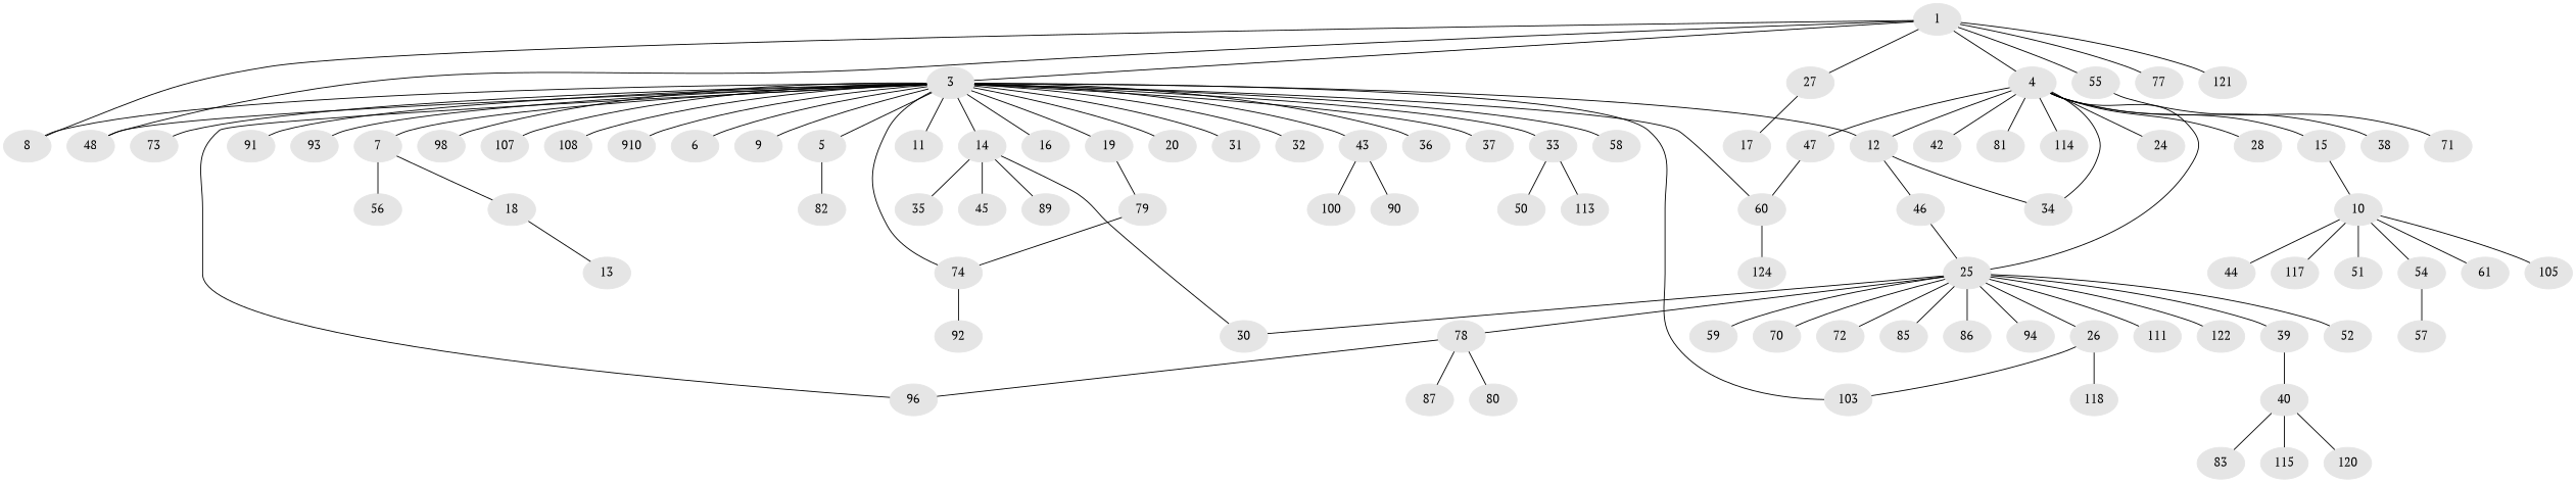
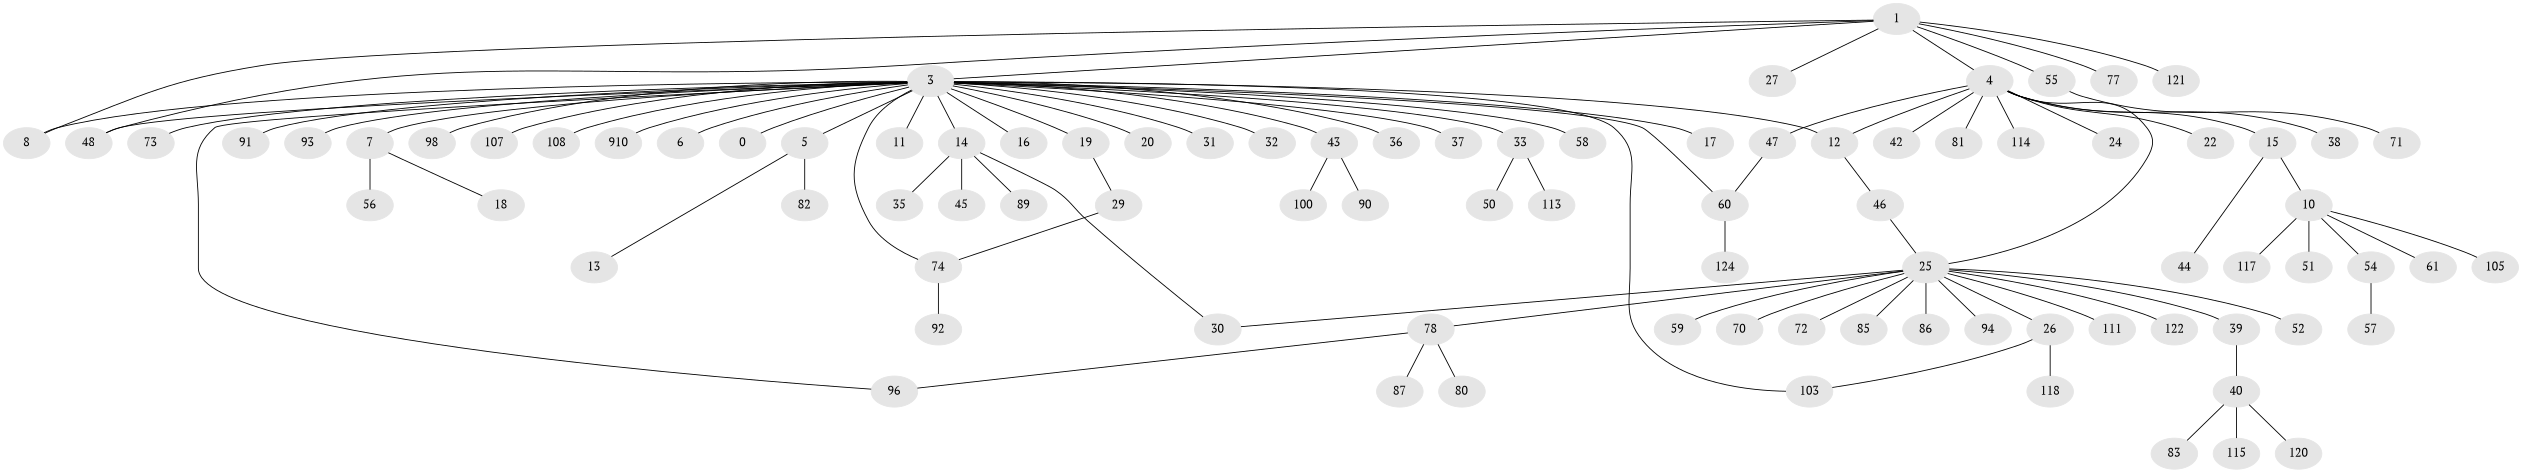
  graph {
    fontname="PT Serif"
    node [color=gray90 fontname="PT Serif" style=filled]
    edge [fontname="PT Serif"]
    1 [super="+2"]
    3 [super="+41"]
    4 [super="+22"]
    8
    27 [super="+88"]
    48
    55 [super="+68"]
    77
    121
    5 [super="+23"]
    6
    7 [super="+109"]
-   9
+   9 [label=0]
    11
    12 [super="+63"]
    14 [super="+79"]
    16
    17
    19 [super="+65"]
    20
    31 [super="+125"]
    32
    33 [super="+99"]
    36
    37 [super="+67"]
    43 [super="+97"]
    58
    60 [super="+75"]
    73
    74
    91
    93
    96
    98
    103
    107
    108
    n38 [label=910 super="+112"]
    15 [super="+21"]
    24
    25 [super="+66"]
-   28
-   34
+   28 [label=22]
    38
    42
    47 [super="+104"]
    81
    114
    71
    13 [super="+44"]
    82
    18
    56
    46 [super="+101"]
    30 [super="+106"]
    35
    45
    89
-   29 [super="+102" label=79]
+   29 [super="+102"]
    50
    113
    90
    100
    124
    92
    10 [super="+64"]
    n67 [label=44]
    51
    54 [super="+76"]
    61
    105
    117
    26 [super="+53"]
    39
    52 [super="+62"]
    59 [super="+95"]
    70
    72
    78 [super="+123"]
    85
    86
    94
    111 [super="+116"]
    122
    57 [super="+69"]
    118
    40 [super="+84"]
    80 [super="+119"]
    87
    83
    115
    120
    1 -- 3
    1 -- 4
    1 -- 8
    1 -- 27
    1 -- 48
    1 -- 55
    1 -- 77
    1 -- 121
    3 -- 8
    3 -- 48
    3 -- 5
    3 -- 6
    3 -- 7
    3 -- 9
    3 -- 11
    3 -- 12
    3 -- 14
    3 -- 16
-   27 -- 17
+   3 -- 17
    3 -- 19
    3 -- 20
    3 -- 31
    3 -- 32
    3 -- 33
    3 -- 36
    3 -- 37
    3 -- 43
    3 -- 58
    3 -- 60
    3 -- 73
    3 -- 74
    3 -- 91
    3 -- 93
    3 -- 96
    3 -- 98
    3 -- 103
    3 -- 107
    3 -- 108
    3 -- n38
    4 -- 12
    4 -- 15
    4 -- 24
    4 -- 25
    4 -- 28
-   4 -- 34
    4 -- 38
    4 -- 42
    4 -- 47
    4 -- 81
    4 -- 114
    55 -- 71
-   18 -- 13
+   5 -- 13
    5 -- 82
    7 -- 18
    7 -- 56
-   12 -- 34
    12 -- 46
    14 -- 30
    14 -- 35
    14 -- 45
    14 -- 89
    19 -- 29
    33 -- 50
    33 -- 113
    43 -- 90
    43 -- 100
    60 -- 124
    74 -- 92
    15 -- 10
    25 -- 30
    25 -- 26
    25 -- 39
    25 -- 52
    25 -- 59
    25 -- 70
    25 -- 72
    25 -- 78
    25 -- 85
    25 -- 86
    25 -- 94
    25 -- 111
    25 -- 122
    47 -- 60
    46 -- 25
    29 -- 74
-   10 -- n67
+   15 -- n67
    10 -- 51
    10 -- 54
    10 -- 61
    10 -- 105
    10 -- 117
    54 -- 57
    26 -- 103
    26 -- 118
    39 -- 40
    78 -- 96
    78 -- 80
    78 -- 87
    40 -- 83
    40 -- 115
    40 -- 120
  }
